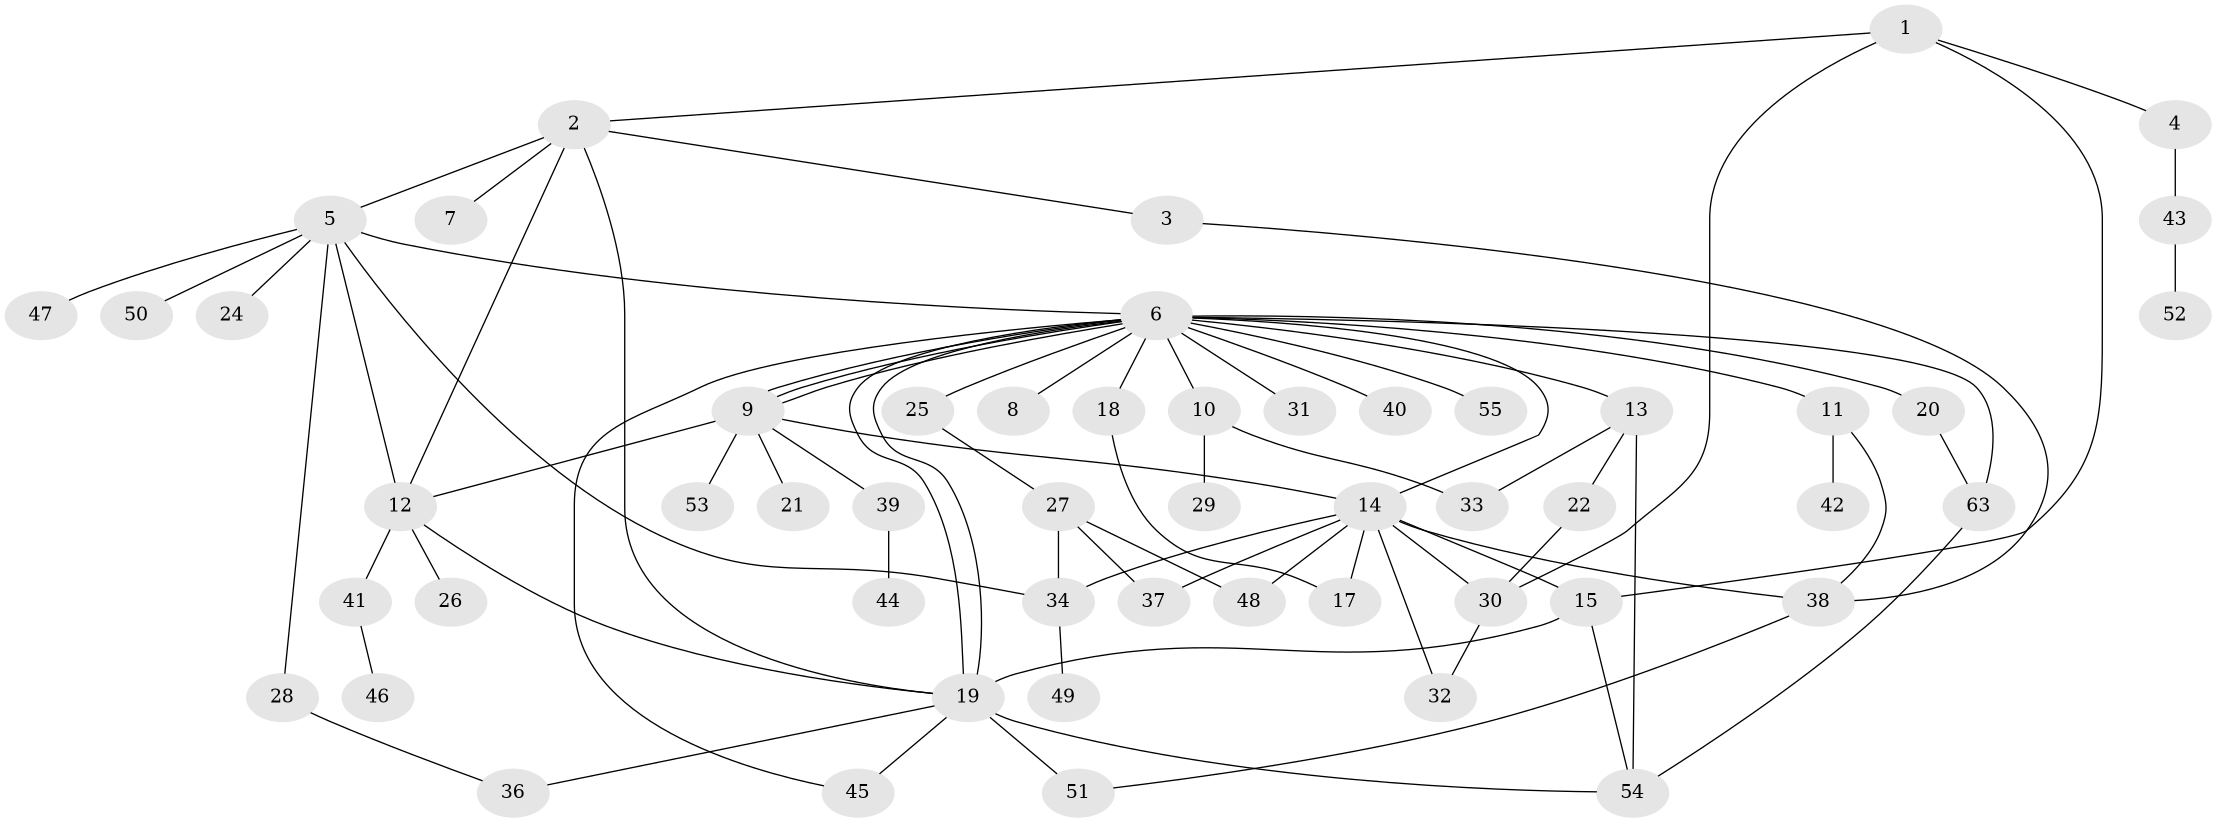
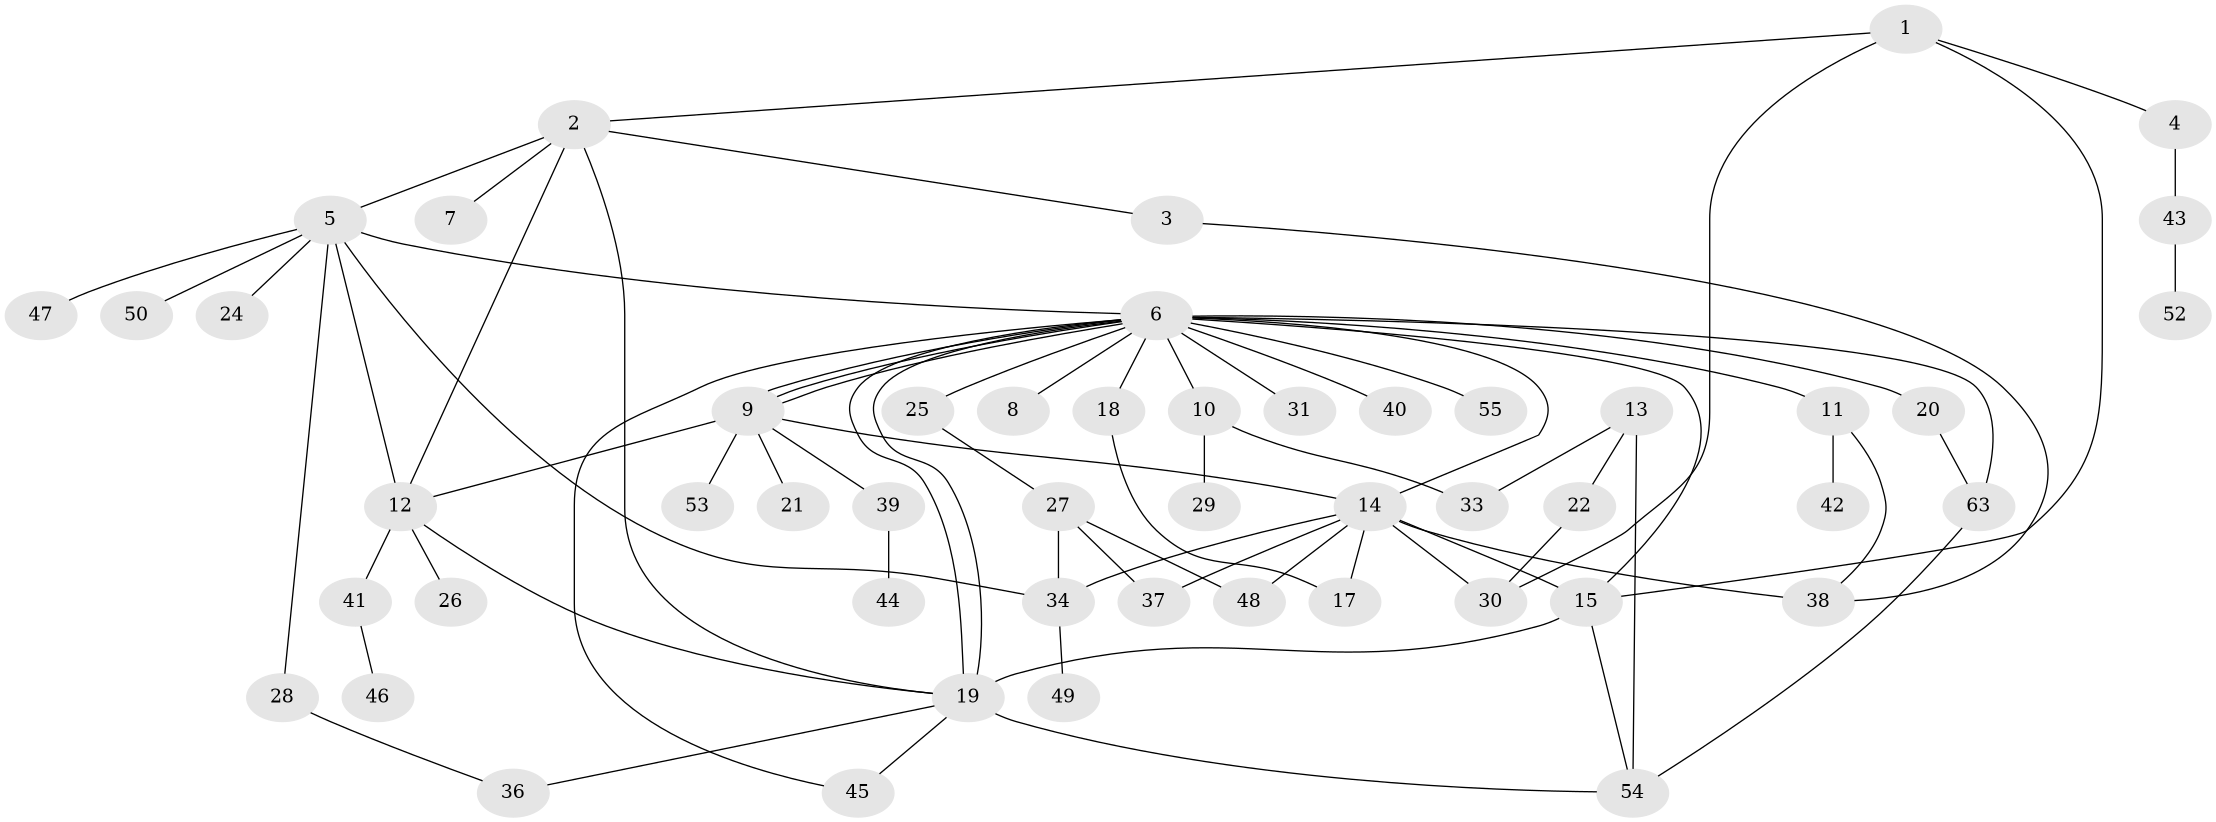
  graph {
    node [color=gray90 style=filled]
    1
    2
    4
    15
    30
    3
    5
    7
    12
    19
    43
    54
-   32
    38
    6
    24
    28
    34
    47
    50
    26
    41
    45
    36
-   51
    52
    8
    9
    10
    11
    13
    14
    18
    20
    n35 [label=63]
    25
    31
    40
    55
    49
    21
    39
    53
    29
    33
    42
    22
    17
    37
    48
    27
    44
    46
    1 -- 2
    1 -- 4
    1 -- 15
    1 -- 30
    2 -- 3
    2 -- 5
    2 -- 7
    2 -- 12
    2 -- 19
    4 -- 43
    15 -- 19
    15 -- 54
-   30 -- 32
    3 -- 38
    5 -- 12
    5 -- 6
    5 -- 24
    5 -- 28
    5 -- 34
    5 -- 47
    5 -- 50
    12 -- 19
    12 -- 26
    12 -- 41
    19 -- 54
    19 -- 45
    19 -- 36
-   19 -- 51
    43 -- 52
-   38 -- 51
    6 -- 19
    6 -- 19
    6 -- 45
    6 -- 8
    6 -- 9
    6 -- 9
    6 -- 9
    6 -- 10
    6 -- 11
-   6 -- 13
+   6 -- 15
    6 -- 14
    6 -- 18
    6 -- 20
    6 -- n35
    6 -- 25
    6 -- 31
    6 -- 40
    6 -- 55
    28 -- 36
    34 -- 49
    41 -- 46
    9 -- 12
    9 -- 14
    9 -- 21
    9 -- 39
    9 -- 53
    10 -- 29
    10 -- 33
    11 -- 38
    11 -- 42
    13 -- 54
    13 -- 33
    13 -- 22
    14 -- 15
    14 -- 30
-   14 -- 32
    14 -- 38
    14 -- 34
    14 -- 17
    14 -- 37
    14 -- 48
    18 -- 17
    20 -- n35
    n35 -- 54
    25 -- 27
    39 -- 44
    22 -- 30
    27 -- 34
    27 -- 37
    27 -- 48
  }
